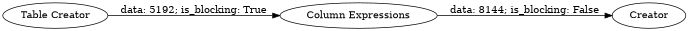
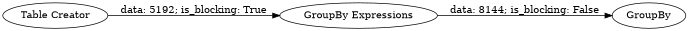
  digraph {
    rankdir=LR
-   n1 [label="Column Expressions"]
-   n2 [label=Creator]
+   n1 [label="GroupBy Expressions"]
+   n2 [label=GroupBy]
    n3 [label="Table Creator"]
    n1 -> n2 [label="data: 8144; is_blocking: False"]
    n3 -> n1 [label="data: 5192; is_blocking: True"]
  }
